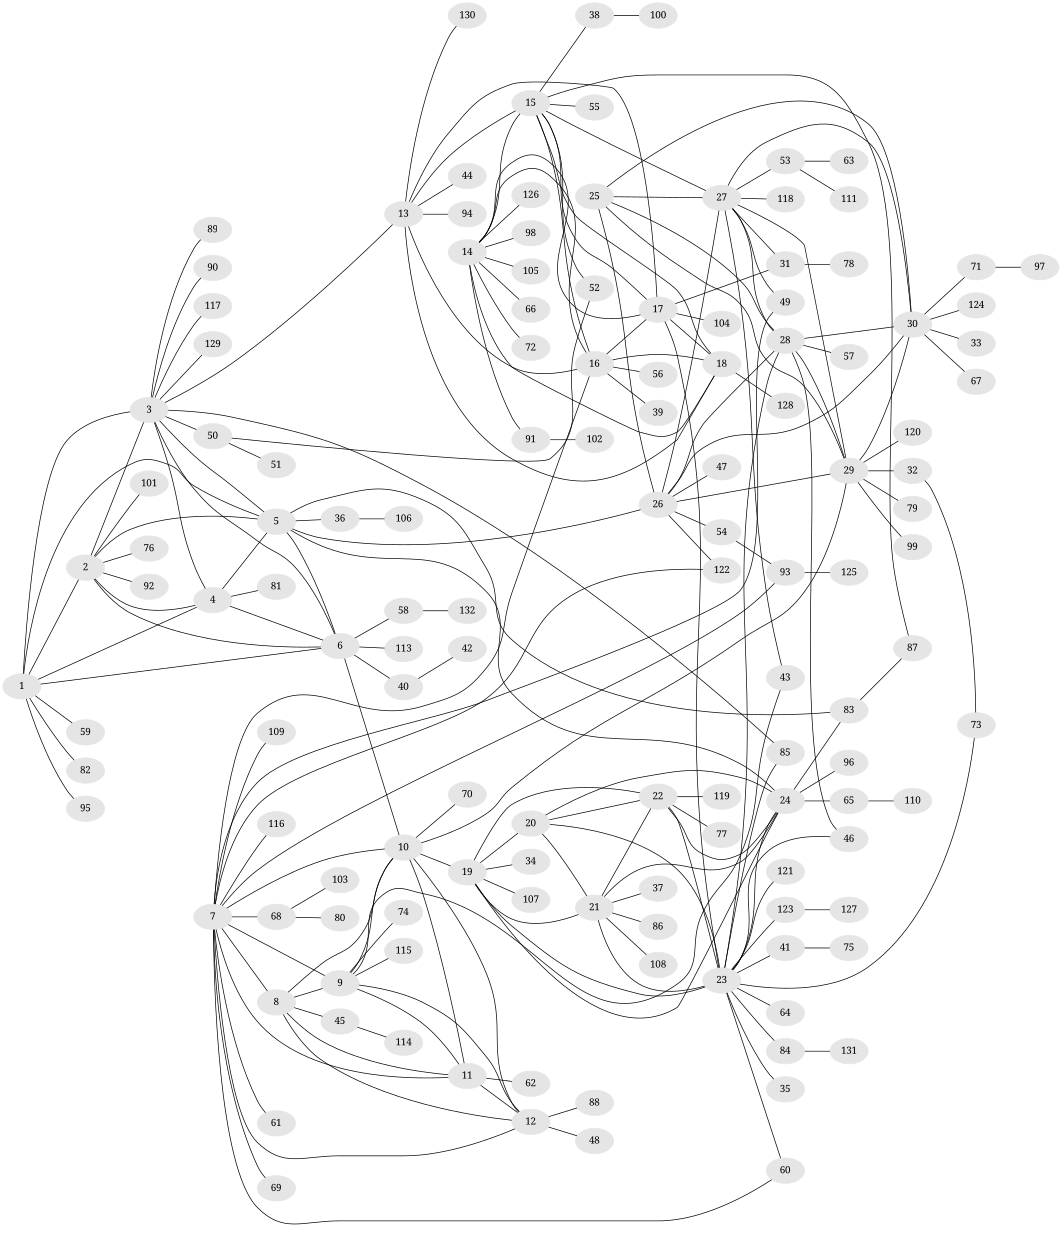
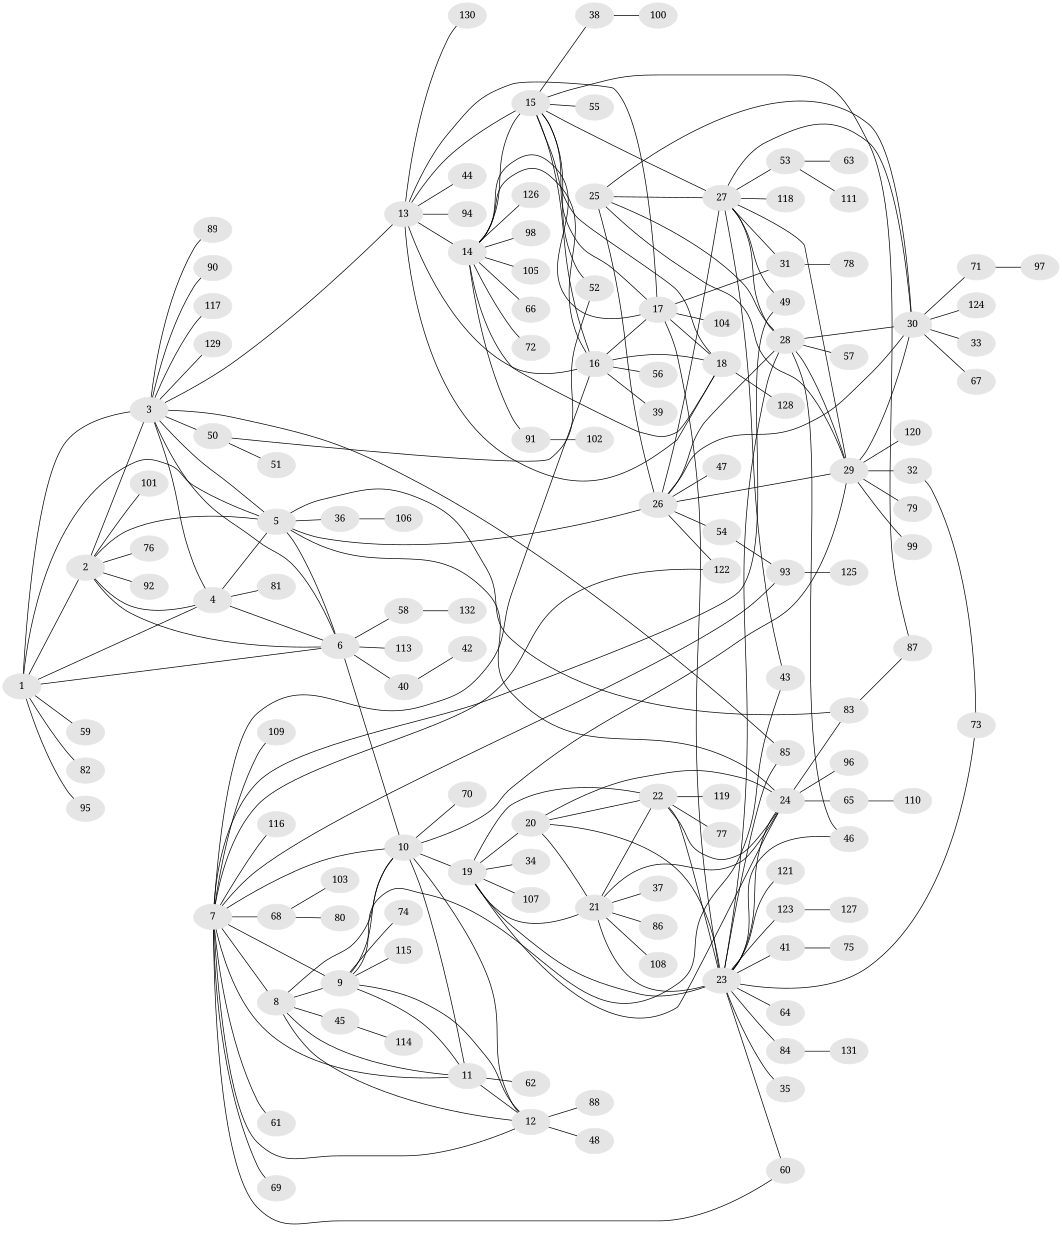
  graph {
    fontname="Noto Serif"
    rankdir=LR
    node [color=gray90 fontname="Noto Serif" style=filled]
    edge [fontname="Noto Serif"]
    1
    2
    3
    4
    5
    6
    59
    82
    95
    76
    92
    101
    13
    50
    85
    89
    90
    117
    129
    81
    24
    26
    36
    83
    10
    40
    58
    113
    16
    14
    15
    17
    18
    44
    94
    130
    52
    51
    65
    96
    122
    29
    27
    28
    30
    47
    54
    106
    87
    11
    12
    19
    70
    42
    n55 [label=132]
    7
    8
    9
    49
    60
    61
    68
    69
    93
    109
    116
    45
    43
    74
    115
    62
    48
    88
    39
    56
    80
    103
    125
    114
    23
    20
    21
    22
    34
    107
    32
    79
    99
    120
    66
    72
    91
    98
    105
    126
    38
    55
    31
    104
    128
    102
    53
    118
    100
    35
    41
    46
    64
    73
    84
    121
    123
    78
    37
    86
    108
    77
    119
    57
    75
    131
    127
    110
    25
    33
    67
    71
    124
    63
    111
    97
    1 -- 2
    1 -- 3
    1 -- 4
    1 -- 5
    1 -- 6
    1 -- 59
    1 -- 82
    1 -- 95
    2 -- 3
    2 -- 4
    2 -- 5
    2 -- 6
    2 -- 76
    2 -- 92
    2 -- 101
    3 -- 4
    3 -- 5
    3 -- 6
    3 -- 13
    3 -- 50
    3 -- 85
    3 -- 89
    3 -- 90
    3 -- 117
    3 -- 129
    4 -- 5
    4 -- 6
    4 -- 81
    5 -- 6
    5 -- 24
    5 -- 26
    5 -- 36
    5 -- 83
    6 -- 10
    6 -- 40
    6 -- 58
    6 -- 113
    13 -- 16
+   13 -- 14
    13 -- 15
    13 -- 17
    13 -- 18
    13 -- 44
    13 -- 94
    13 -- 130
    50 -- 52
    50 -- 51
    24 -- 83
    24 -- 65
    24 -- 96
    26 -- 122
    26 -- 29
    26 -- 27
    26 -- 28
    26 -- 30
    26 -- 47
    26 -- 54
    36 -- 106
    83 -- 87
    10 -- 29
    10 -- 11
    10 -- 12
    10 -- 19
    10 -- 70
    40 -- 42
    58 -- n55
    16 -- 17
    16 -- 18
    16 -- 39
    16 -- 56
    14 -- 16
    14 -- 15
    14 -- 17
    14 -- 18
    14 -- 66
    14 -- 72
    14 -- 91
    14 -- 98
    14 -- 105
    14 -- 126
    15 -- 16
    15 -- 17
    15 -- 18
    15 -- 52
    15 -- 27
    15 -- 87
    15 -- 38
    15 -- 55
    17 -- 18
    17 -- 23
    17 -- 31
    17 -- 104
    18 -- 128
    65 -- 110
    29 -- 30
    29 -- 32
    29 -- 79
    29 -- 99
    29 -- 120
    27 -- 29
    27 -- 28
    27 -- 30
    27 -- 49
    27 -- 43
    27 -- 31
    27 -- 53
    27 -- 118
    28 -- 29
    28 -- 30
    28 -- 46
    28 -- 57
    30 -- 33
    30 -- 67
    30 -- 71
    30 -- 124
    54 -- 93
    11 -- 12
    11 -- 62
    12 -- 48
    12 -- 88
    19 -- 24
    19 -- 23
    19 -- 20
    19 -- 21
    19 -- 22
    19 -- 34
    19 -- 107
    7 -- 10
    7 -- 16
    7 -- 122
    7 -- 11
    7 -- 12
    7 -- 8
    7 -- 9
    7 -- 49
    7 -- 60
    7 -- 61
    7 -- 68
    7 -- 69
    7 -- 93
    7 -- 109
    7 -- 116
    8 -- 10
    8 -- 11
    8 -- 12
    8 -- 9
    8 -- 45
    9 -- 10
    9 -- 11
    9 -- 12
    9 -- 43
    9 -- 74
    9 -- 115
    68 -- 80
    68 -- 103
    93 -- 125
    45 -- 114
    23 -- 85
    23 -- 24
    23 -- 28
    23 -- 60
    23 -- 35
    23 -- 41
    23 -- 46
    23 -- 64
    23 -- 73
    23 -- 84
    23 -- 121
    23 -- 123
    20 -- 24
    20 -- 23
    20 -- 21
    20 -- 22
    21 -- 24
    21 -- 23
    21 -- 22
    21 -- 37
    21 -- 86
    21 -- 108
    22 -- 24
    22 -- 23
    22 -- 77
    22 -- 119
    32 -- 73
    91 -- 102
    38 -- 100
    31 -- 78
    53 -- 63
    53 -- 111
    41 -- 75
    84 -- 131
    123 -- 127
    25 -- 26
    25 -- 29
    25 -- 27
    25 -- 28
    25 -- 30
    71 -- 97
  }
